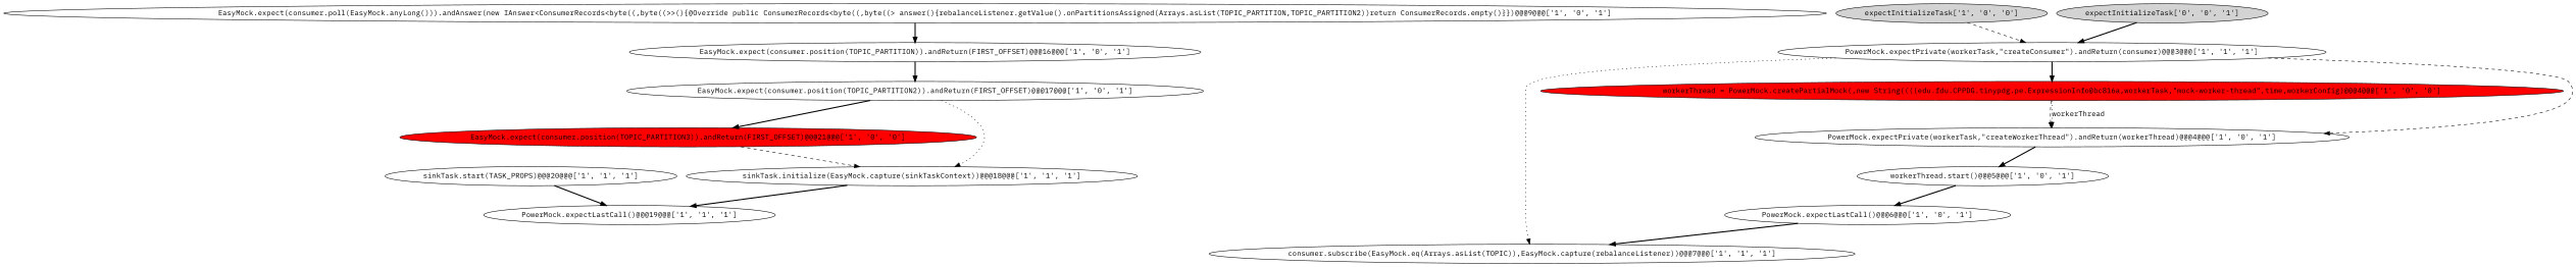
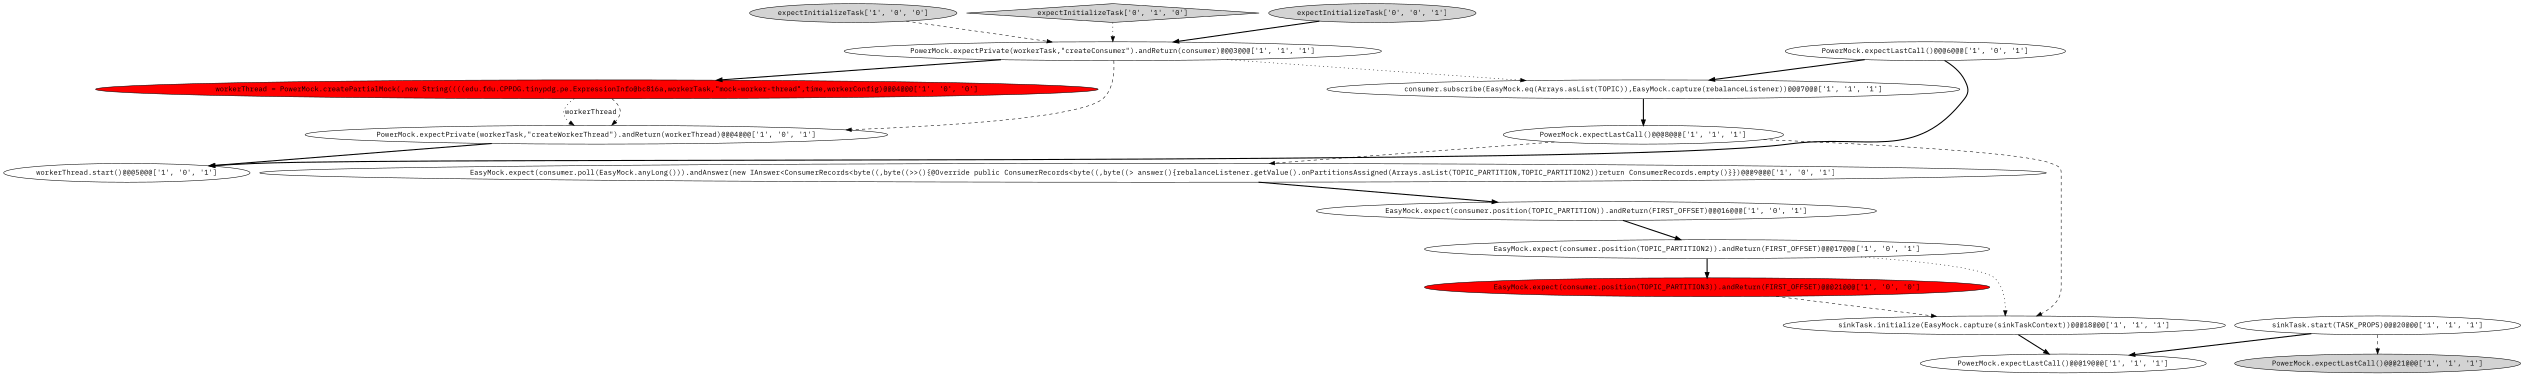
  digraph {
    fontname="IBM Plex Mono"
    node [fillcolor=white fontname="IBM Plex Mono" shape=ellipse style=filled]
    edge [fontname="IBM Plex Mono" style=bold]
    n1 [label="EasyMock.expect(consumer.position(TOPIC_PARTITION2)).andReturn(FIRST_OFFSET)@@@17@@@['1', '0', '1']"]
    n2 [fillcolor=red label="EasyMock.expect(consumer.position(TOPIC_PARTITION3)).andReturn(FIRST_OFFSET)@@@21@@@['1', '0', '0']"]
    n3 [label="sinkTask.initialize(EasyMock.capture(sinkTaskContext))@@@18@@@['1', '1', '1']"]
    n4 [label="PowerMock.expectLastCall()@@@19@@@['1', '1', '1']"]
    n5 [label="PowerMock.expectPrivate(workerTask,\"createWorkerThread\").andReturn(workerThread)@@@4@@@['1', '0', '1']"]
    n6 [label="workerThread.start()@@@5@@@['1', '0', '1']"]
    n7 [label="PowerMock.expectLastCall()@@@6@@@['1', '0', '1']"]
    n8 [label="consumer.subscribe(EasyMock.eq(Arrays.asList(TOPIC)),EasyMock.capture(rebalanceListener))@@@7@@@['1', '1', '1']"]
+   n9 [label="PowerMock.expectLastCall()@@@8@@@['1', '1', '1']"]
    n10 [label="EasyMock.expect(consumer.poll(EasyMock.anyLong())).andAnswer(new IAnswer<ConsumerRecords<byte((,byte((>>(){@Override public ConsumerRecords<byte((,byte((> answer(){rebalanceListener.getValue().onPartitionsAssigned(Arrays.asList(TOPIC_PARTITION,TOPIC_PARTITION2))return ConsumerRecords.empty()}})@@@9@@@['1', '0', '1']"]
    n11 [label="EasyMock.expect(consumer.position(TOPIC_PARTITION)).andReturn(FIRST_OFFSET)@@@16@@@['1', '0', '1']"]
    n12 [fillcolor=red label="workerThread = PowerMock.createPartialMock(,new String((((edu.fdu.CPPDG.tinypdg.pe.ExpressionInfo@bc816a,workerTask,\"mock-worker-thread\",time,workerConfig)@@@4@@@['1', '0', '0']"]
    n13 [label="PowerMock.expectPrivate(workerTask,\"createConsumer\").andReturn(consumer)@@@3@@@['1', '1', '1']"]
    n14 [fillcolor=lightgray label="expectInitializeTask['1', '0', '0']"]
+   n15 [fillcolor=lightgray label="expectInitializeTask['0', '1', '0']" shape=diamond]
+   n16 [fillcolor=lightgray label="PowerMock.expectLastCall()@@@21@@@['1', '1', '1']"]
    n17 [label="sinkTask.start(TASK_PROPS)@@@20@@@['1', '1', '1']"]
    n18 [fillcolor=lightgray label="expectInitializeTask['0', '0', '1']"]
    n1 -> n2
    n1 -> n3 [style=dotted]
    n2 -> n3 [style=dashed]
    n3 -> n4
    n5 -> n6
-   n6 -> n7
+   n7 -> n6
    n7 -> n8
+   n8 -> n9
+   n9 -> n3 [style=dashed]
+   n9 -> n10 [style=dashed]
    n10 -> n11
    n11 -> n1
    n12 -> n5 [style=dashed]
    n12 -> n5 [label=workerThread style=dotted]
    n13 -> n5 [style=dashed]
    n13 -> n8 [style=dotted]
    n13 -> n12
    n14 -> n13 [style=dashed]
+   n15 -> n13 [style=dotted]
    n17 -> n4
+   n17 -> n16 [style=dashed]
    n18 -> n13
  }
